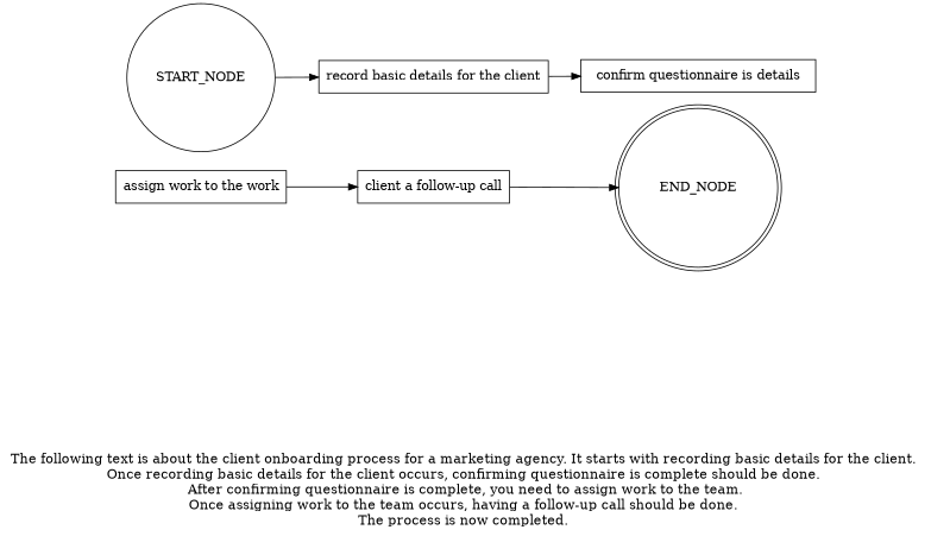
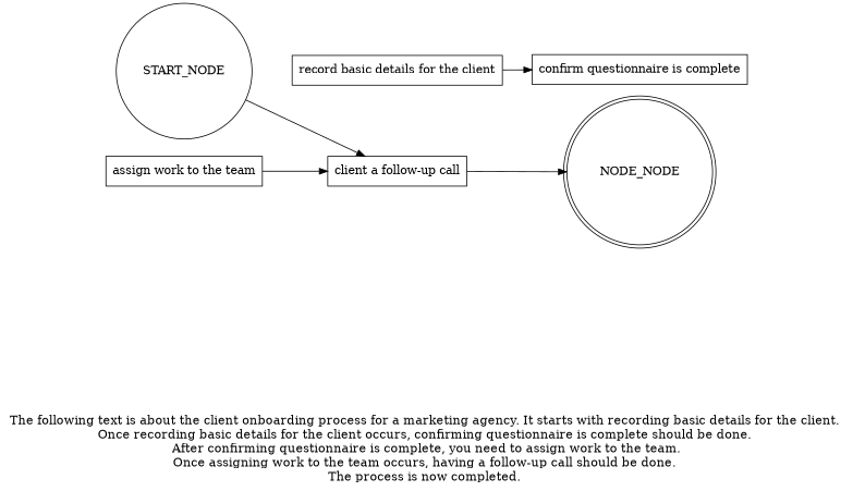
  digraph {
    fontsize=15
    label="\n\n\nThe following text is about the client onboarding process for a marketing agency. It starts with recording basic details for the client. \nOnce recording basic details for the client occurs, confirming questionnaire is complete should be done. \nAfter confirming questionnaire is complete, you need to assign work to the team.\nOnce assigning work to the team occurs, having a follow-up call should be done. \nThe process is now completed. \n"
    rankdir=LR
    node [shape=box]
    "record basic details for the client"
-   "confirm questionnaire is complete" [label="confirm questionnaire is details"]
-   "assign work to the team" [label="assign work to the work"]
+   "confirm questionnaire is complete"
+   "assign work to the team"
    n4 [label="client a follow-up call"]
-   END_NODE [shape=doublecircle width=0.2]
+   END_NODE [shape=doublecircle width=0.2 label=NODE_NODE]
    START_NODE [shape=circle width=0.3]
    subgraph sub_1 {
      "record basic details for the client"
      "confirm questionnaire is complete"
      "assign work to the team"
      n4
    }
    "record basic details for the client" -> "confirm questionnaire is complete"
    "assign work to the team" -> n4
    n4 -> END_NODE
-   START_NODE -> "record basic details for the client"
+   START_NODE -> n4
  }
